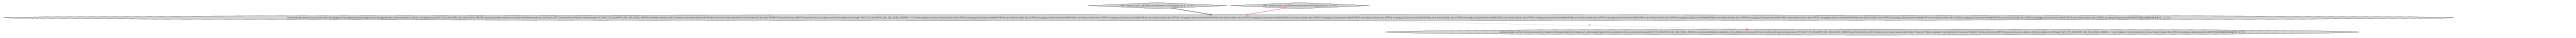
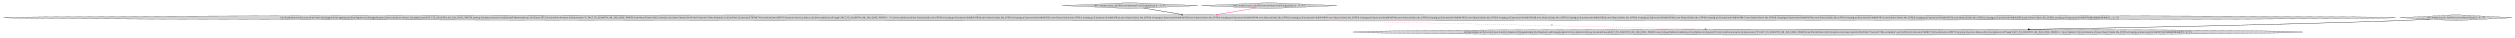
  digraph {
    fontname="IBM Plex Sans"
    node [fillcolor=lightgray shape=diamond style=filled fontname="IBM Plex Sans"]
    edge [style=bold color=black arrowhead=odot fontname="IBM Plex Sans"]
    n1 [label="test_makeCursors_factToCountryAlwaysTrueUsingLookup['0', '1', '0']"]
    n2 [label="JoinTestHelper.verifyCursors(new HashJoinSegmentStorageAdapter(factSegment.asStorageAdapter(),ImmutableList.of(new JoinableClause(FACT_TO_COUNTRY_ON_ISO_CODE_PREFIX,LookupJoinable.wrap(countryIsoCodeToNameLookup),JoinType.LEFT,JoinConditionAnalysis.forExpression(\"1\",FACT_TO_COUNTRY_ON_ISO_CODE_PREFIX,ExprMacroTable.nil())))).makeCursors(new SelectorDimFilter(\"channel\",\"#de.wikipedia\",null).toFilter(),Intervals.ETERNITY,VirtualColumns.EMPTY,Granularities.ALL,false,null),ImmutableList.of(\"page\",FACT_TO_COUNTRY_ON_ISO_CODE_PREFIX + \"v\"),ImmutableList.of(new Object((((edu.fdu.CPPDG.tinypdg.pe.ExpressionInfo@9d7830,new Object((((edu.fdu.CPPDG.tinypdg.pe.ExpressionInfo@9d7835,new Object((((edu.fdu.CPPDG.tinypdg.pe.ExpressionInfo@9d783a,new Object((((edu.fdu.CPPDG.tinypdg.pe.ExpressionInfo@9d783f,new Object((((edu.fdu.CPPDG.tinypdg.pe.ExpressionInfo@9d7844,new Object((((edu.fdu.CPPDG.tinypdg.pe.ExpressionInfo@9d7849,new Object((((edu.fdu.CPPDG.tinypdg.pe.ExpressionInfo@9d784e,new Object((((edu.fdu.CPPDG.tinypdg.pe.ExpressionInfo@9d7853,new Object((((edu.fdu.CPPDG.tinypdg.pe.ExpressionInfo@9d7858,new Object((((edu.fdu.CPPDG.tinypdg.pe.ExpressionInfo@9d785d,new Object((((edu.fdu.CPPDG.tinypdg.pe.ExpressionInfo@9d7862,new Object((((edu.fdu.CPPDG.tinypdg.pe.ExpressionInfo@9d7867,new Object((((edu.fdu.CPPDG.tinypdg.pe.ExpressionInfo@9d786c,new Object((((edu.fdu.CPPDG.tinypdg.pe.ExpressionInfo@9d7871,new Object((((edu.fdu.CPPDG.tinypdg.pe.ExpressionInfo@9d7876,new Object((((edu.fdu.CPPDG.tinypdg.pe.ExpressionInfo@9d787b,new Object((((edu.fdu.CPPDG.tinypdg.pe.ExpressionInfo@9d7880))@@@3@@@['1', '1', '0']" shape=ellipse]
    n3 [label="test_makeCursors_factToCountryAlwaysTrueUsingLookup['1', '0', '0']"]
    n4 [label="JoinTestHelper.verifyCursors(new HashJoinSegmentStorageAdapter(factSegment.asStorageAdapter(),ImmutableList.of(new JoinableClause(FACT_TO_COUNTRY_ON_ISO_CODE_PREFIX,new IndexedTableJoinable(countriesTable),JoinType.LEFT,JoinConditionAnalysis.forExpression(\"0\",FACT_TO_COUNTRY_ON_ISO_CODE_PREFIX,ExprMacroTable.nil())))).makeCursors(new SelectorDimFilter(\"channel\",\"#de.wikipedia\",null).toFilter(),Intervals.ETERNITY,VirtualColumns.EMPTY,Granularities.ALL,false,null),ImmutableList.of(\"page\",FACT_TO_COUNTRY_ON_ISO_CODE_PREFIX + \"countryName\"),ImmutableList.of(new Object((((edu.fdu.CPPDG.tinypdg.pe.ExpressionInfo@9d78c5))@@@3@@@['0', '0', '1']" shape=ellipse]
+   n5 [label="test_makeCursors_factToCountryAlwaysFalse['0', '0', '1']"]
    n1 -> n2
    n2 -> n4 [label=0 style=dashed color=deeppink arrowhead=diamond]
    n3 -> n2 [color=deeppink]
+   n5 -> n4 [arrowhead=diamond]
  }
